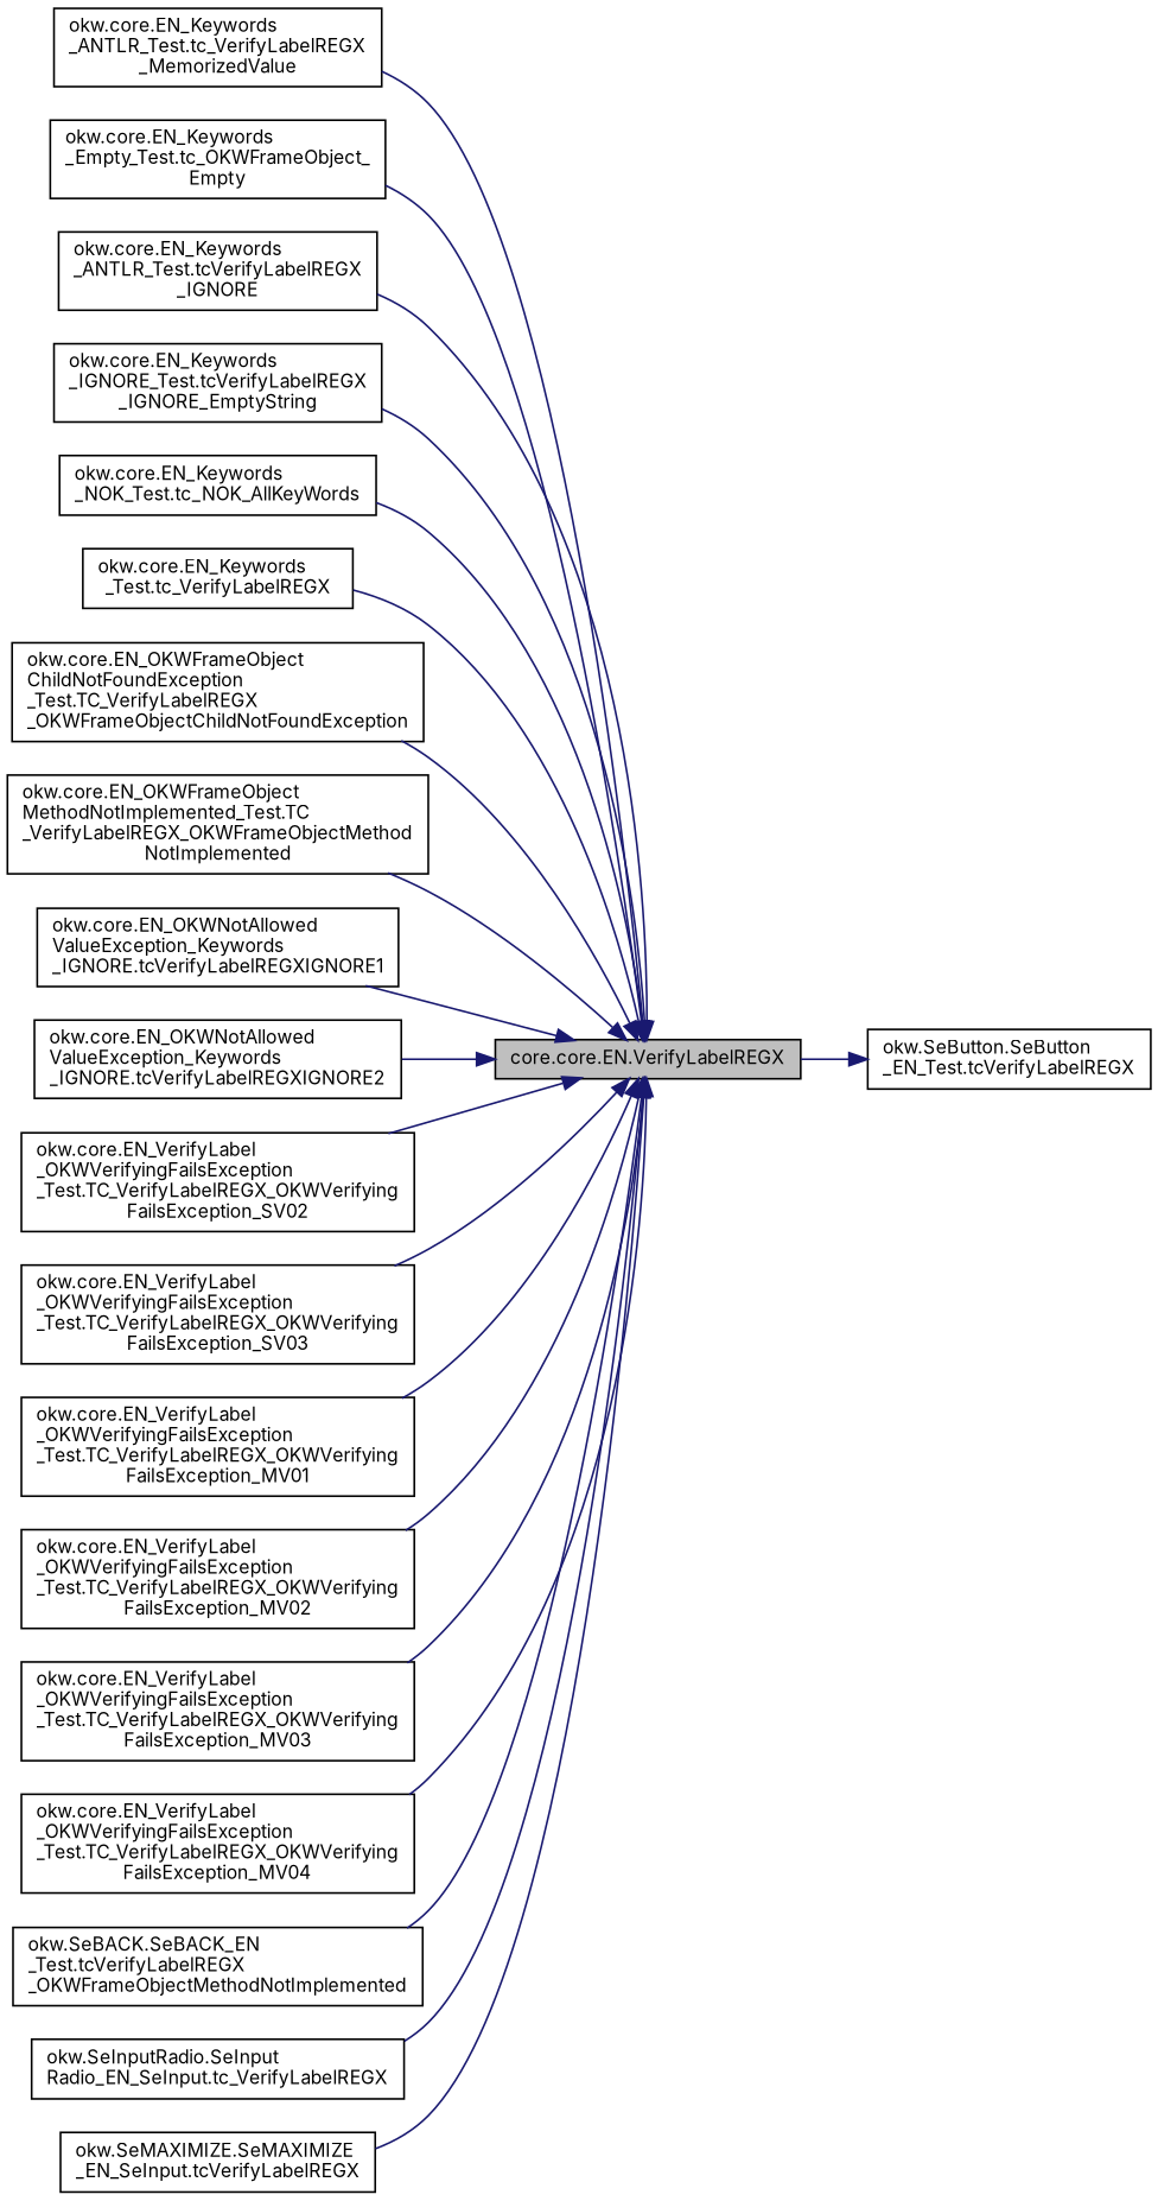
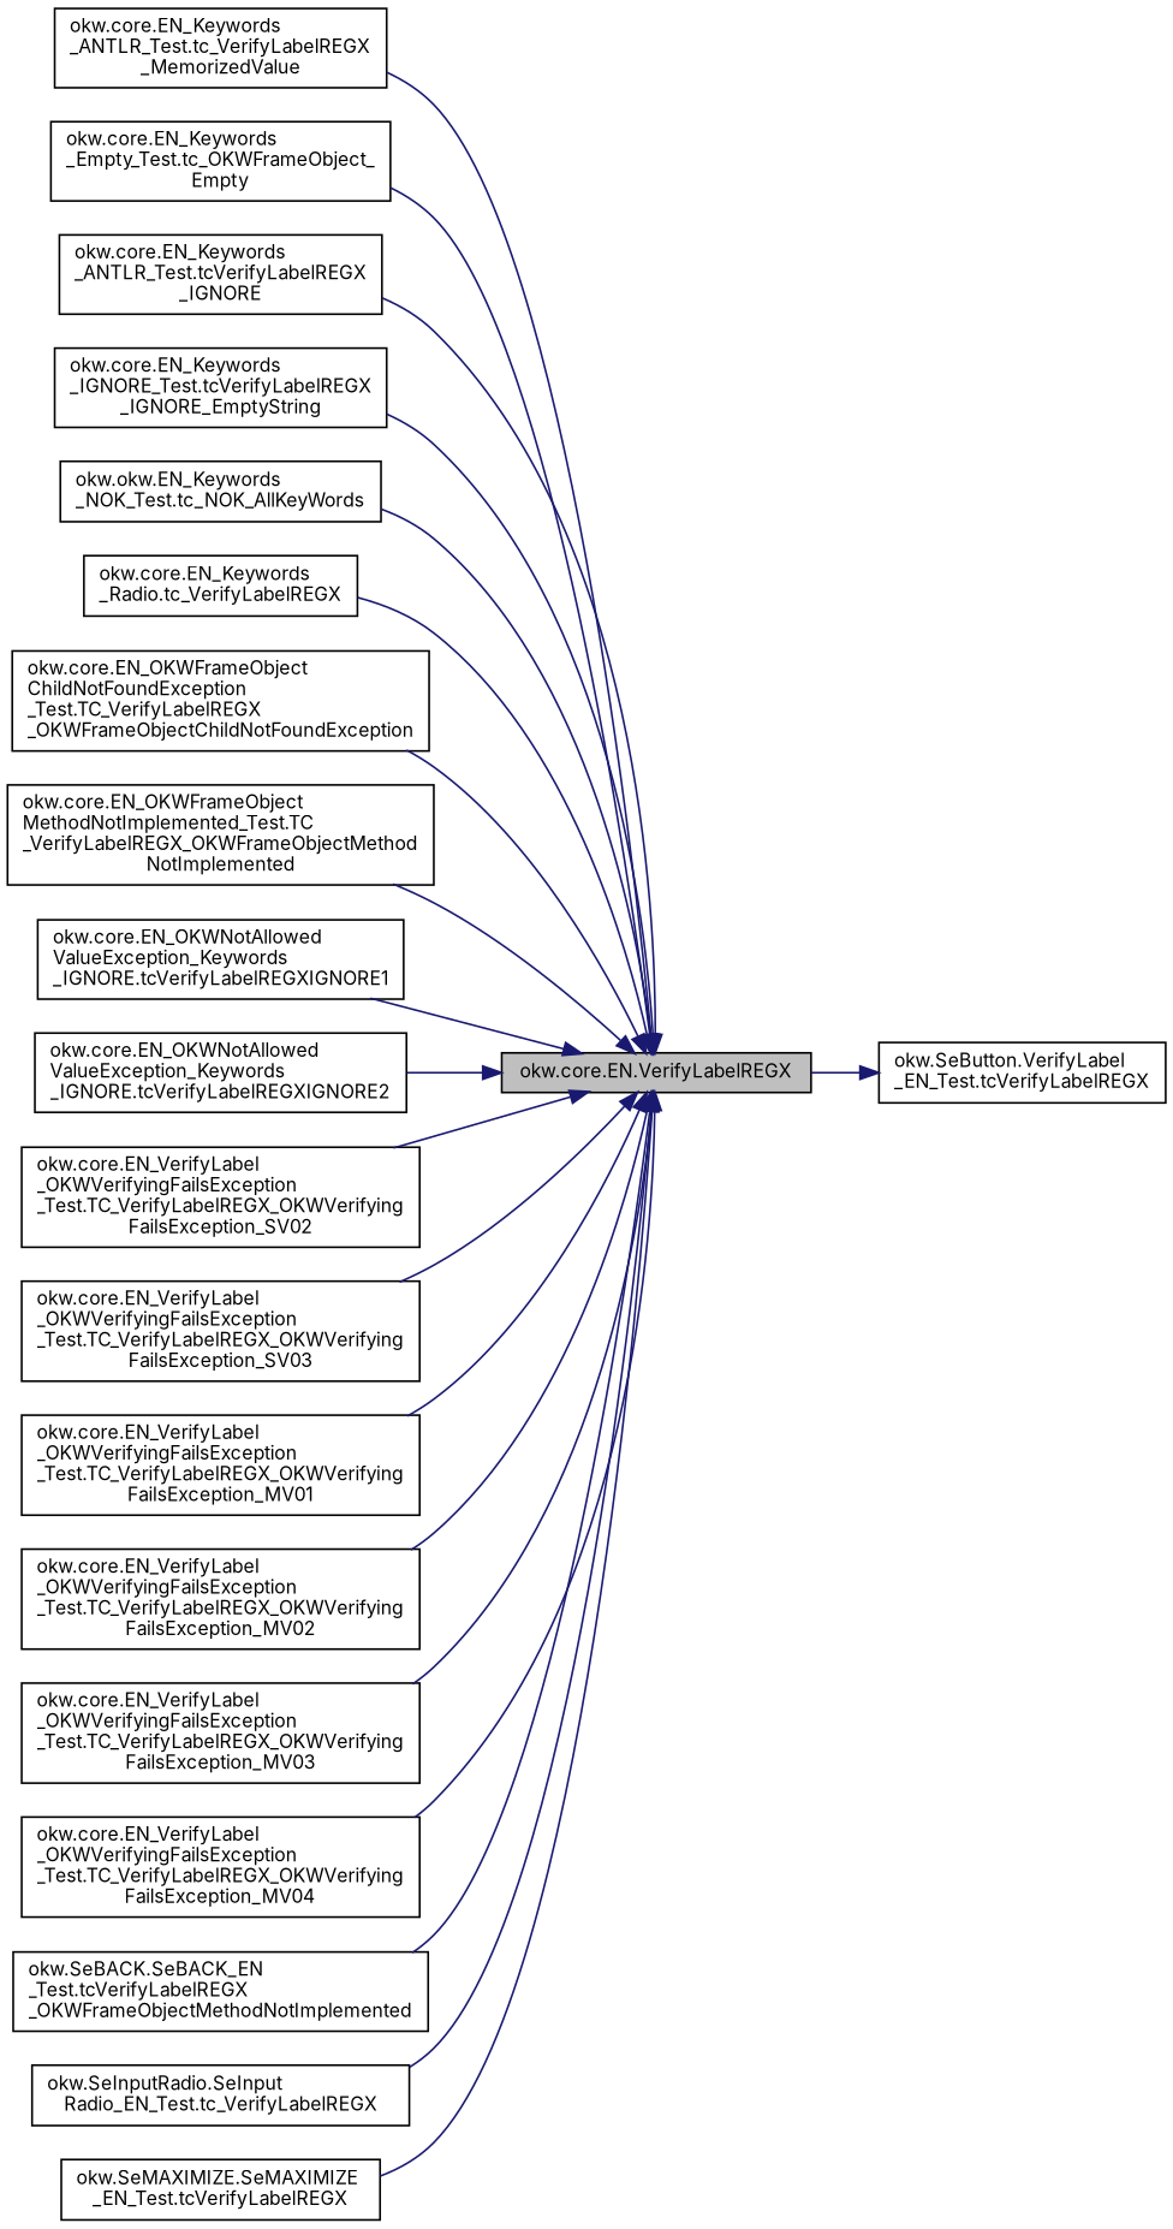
  digraph {
    fontname=Inter
    rankdir=RL
    node [color=black fillcolor=white fontname=Inter fontsize=10 shape=record style=filled]
    edge [color=midnightblue dir=back fontname=Inter fontsize=10 labelfontname=Helvetica labelfontsize=10 style=solid]
-   n1 [fillcolor=grey75 fontcolor=black height=0.2 label="core.core.EN.VerifyLabelREGX" width=0.4]
+   n1 [fillcolor=grey75 fontcolor=black height=0.2 label="okw.core.EN.VerifyLabelREGX" width=0.4]
    n2 [height=0.2 label="okw.core.EN_Keywords\l_ANTLR_Test.tc_VerifyLabelREGX\l_MemorizedValue" width=0.4]
    n3 [height=0.2 label="okw.core.EN_Keywords\l_Empty_Test.tc_OKWFrameObject_\lEmpty" width=0.4]
    n4 [height=0.2 label="okw.core.EN_Keywords\l_ANTLR_Test.tcVerifyLabelREGX\l_IGNORE" width=0.4]
    n5 [height=0.2 label="okw.core.EN_Keywords\l_IGNORE_Test.tcVerifyLabelREGX\l_IGNORE_EmptyString" width=0.4]
-   n6 [height=0.2 label="okw.core.EN_Keywords\l_NOK_Test.tc_NOK_AllKeyWords" width=0.4]
-   n7 [height=0.2 label="okw.core.EN_Keywords\l_Test.tc_VerifyLabelREGX" width=0.4]
+   n6 [height=0.2 label="okw.okw.EN_Keywords\l_NOK_Test.tc_NOK_AllKeyWords" width=0.4]
+   n7 [height=0.2 label="okw.core.EN_Keywords\l_Radio.tc_VerifyLabelREGX" width=0.4]
    n8 [height=0.2 label="okw.core.EN_OKWFrameObject\lChildNotFoundException\l_Test.TC_VerifyLabelREGX\l_OKWFrameObjectChildNotFoundException" width=0.4]
    n9 [height=0.2 label="okw.core.EN_OKWFrameObject\lMethodNotImplemented_Test.TC\l_VerifyLabelREGX_OKWFrameObjectMethod\lNotImplemented" width=0.4]
    n10 [height=0.2 label="okw.core.EN_OKWNotAllowed\lValueException_Keywords\l_IGNORE.tcVerifyLabelREGXIGNORE1" width=0.4]
    n11 [height=0.2 label="okw.core.EN_OKWNotAllowed\lValueException_Keywords\l_IGNORE.tcVerifyLabelREGXIGNORE2" width=0.4]
    n12 [height=0.2 label="okw.core.EN_VerifyLabel\l_OKWVerifyingFailsException\l_Test.TC_VerifyLabelREGX_OKWVerifying\lFailsException_SV02" width=0.4]
    n13 [height=0.2 label="okw.core.EN_VerifyLabel\l_OKWVerifyingFailsException\l_Test.TC_VerifyLabelREGX_OKWVerifying\lFailsException_SV03" width=0.4]
    n14 [height=0.2 label="okw.core.EN_VerifyLabel\l_OKWVerifyingFailsException\l_Test.TC_VerifyLabelREGX_OKWVerifying\lFailsException_MV01" width=0.4]
    n15 [height=0.2 label="okw.core.EN_VerifyLabel\l_OKWVerifyingFailsException\l_Test.TC_VerifyLabelREGX_OKWVerifying\lFailsException_MV02" width=0.4]
    n16 [height=0.2 label="okw.core.EN_VerifyLabel\l_OKWVerifyingFailsException\l_Test.TC_VerifyLabelREGX_OKWVerifying\lFailsException_MV03" width=0.4]
    n17 [height=0.2 label="okw.core.EN_VerifyLabel\l_OKWVerifyingFailsException\l_Test.TC_VerifyLabelREGX_OKWVerifying\lFailsException_MV04" width=0.4]
    n18 [height=0.2 label="okw.SeBACK.SeBACK_EN\l_Test.tcVerifyLabelREGX\l_OKWFrameObjectMethodNotImplemented" width=0.4]
-   n19 [height=0.2 label="okw.SeInputRadio.SeInput\lRadio_EN_SeInput.tc_VerifyLabelREGX" width=0.4]
-   n20 [height=0.2 label="okw.SeMAXIMIZE.SeMAXIMIZE\l_EN_SeInput.tcVerifyLabelREGX" width=0.4]
-   n21 [height=0.2 label="okw.SeButton.SeButton\l_EN_Test.tcVerifyLabelREGX" width=0.4]
+   n19 [height=0.2 label="okw.SeInputRadio.SeInput\lRadio_EN_Test.tc_VerifyLabelREGX" width=0.4]
+   n20 [height=0.2 label="okw.SeMAXIMIZE.SeMAXIMIZE\l_EN_Test.tcVerifyLabelREGX" width=0.4]
+   n21 [height=0.2 label="okw.SeButton.VerifyLabel\l_EN_Test.tcVerifyLabelREGX" width=0.4]
    n1 -> n2
    n1 -> n3
    n1 -> n4
    n1 -> n5
    n1 -> n6
    n1 -> n7
    n1 -> n8
    n1 -> n9
    n1 -> n10
    n1 -> n11
    n1 -> n12
    n1 -> n13
    n1 -> n14
    n1 -> n15
    n1 -> n16
    n1 -> n17
    n1 -> n18
    n1 -> n19
    n1 -> n20
    n21 -> n1
  }
